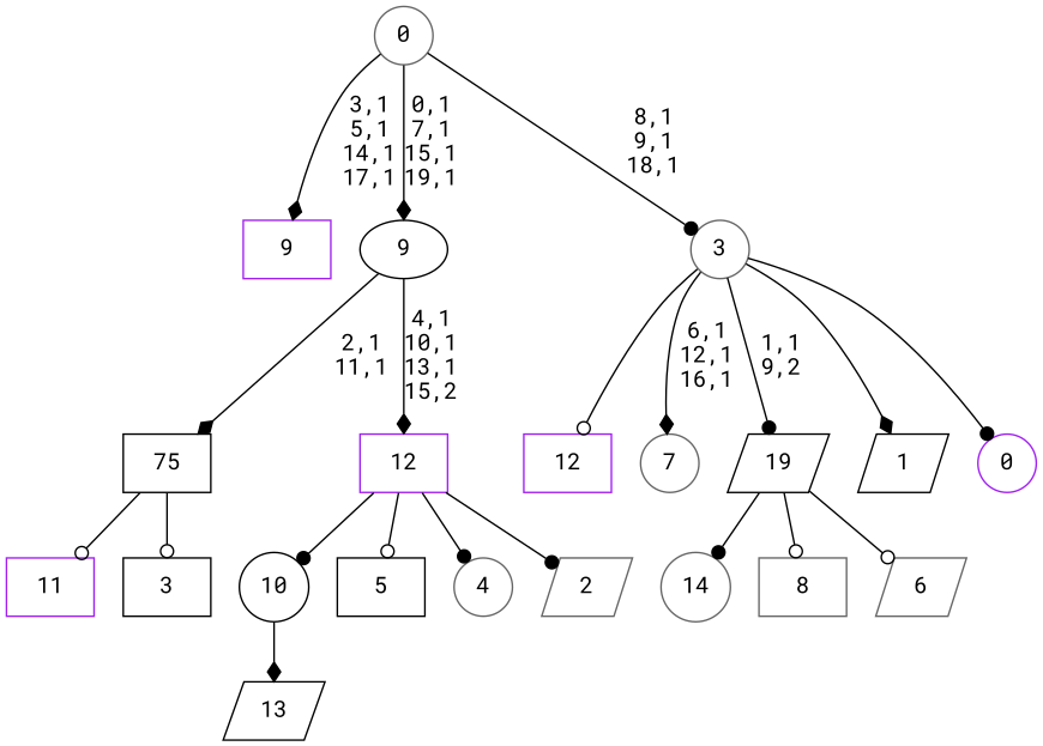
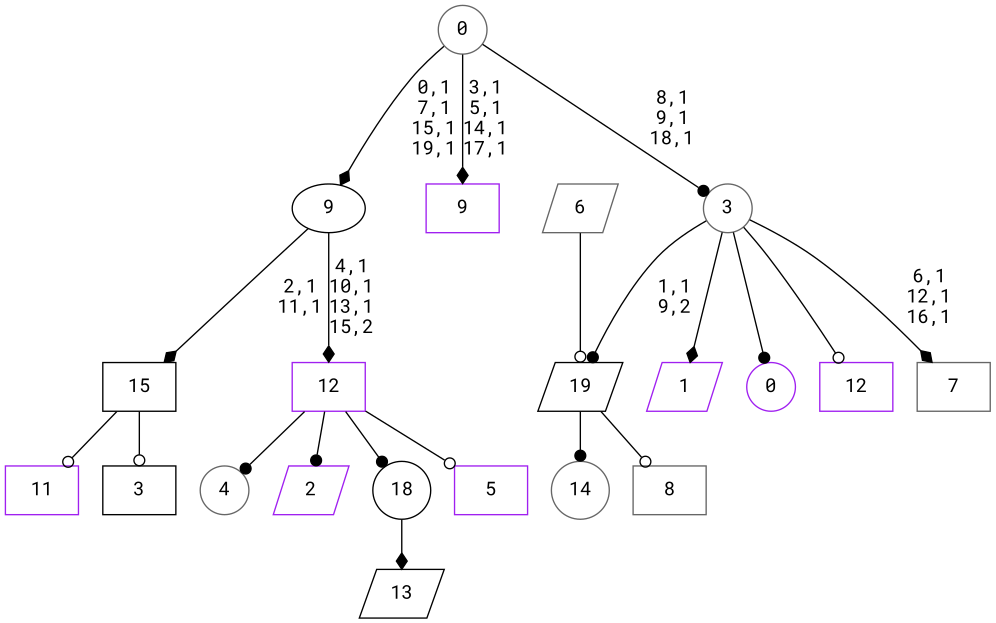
  digraph {
    fontname="Roboto Mono"
    node [color=gray40 fontname="Roboto Mono" shape=box]
    edge [arrowhead=diamond fontname="Roboto Mono"]
    n1 [label=14 shape=circle]
    n2 [color=black label=13 shape=parallelogram]
    n3 [color=purple label=12]
    n4 [color=purple label=11]
-   n5 [color=black label=10 shape=circle]
+   n5 [color=black label=18 shape=circle]
    n6 [color=purple label=9]
    n7 [label=8]
-   n8 [label=7 shape=circle]
+   n8 [label=7]
    n9 [label=6 shape=parallelogram]
    19 [color=black shape=parallelogram]
-   n11 [color=black label=5]
+   n11 [color=purple label=5]
    n12 [label=4 shape=circle]
    n13 [color=black label=3]
-   15 [color=black label=75]
-   n15 [label=2 shape=parallelogram]
+   15 [color=black]
+   n15 [color=purple label=2 shape=parallelogram]
    12 [color=purple]
    9 [color=black shape=ellipse]
-   n18 [color=black label=1 shape=parallelogram]
+   n18 [color=purple label=1 shape=parallelogram]
    n19 [color=purple label=0 shape=circle]
    3 [shape=circle]
    0 [shape=circle]
    n5 -> n2
    19 -> n1 [arrowhead=dot]
    19 -> n7 [arrowhead=odot]
-   19 -> n9 [arrowhead=odot]
+   n9 -> 19 [arrowhead=odot]
    15 -> n4 [arrowhead=odot]
    15 -> n13 [arrowhead=odot]
    12 -> n5 [arrowhead=dot]
    12 -> n11 [arrowhead=odot]
    12 -> n12 [arrowhead=dot]
    12 -> n15 [arrowhead=dot]
    9 -> 15 [label="2,1\n11,1"]
    9 -> 12 [label="4,1\n10,1\n13,1\n15,2"]
    3 -> n3 [arrowhead=odot]
    3 -> n8 [label="6,1\n12,1\n16,1"]
    3 -> 19 [arrowhead=dot label="1,1\n9,2"]
    3 -> n18
    3 -> n19 [arrowhead=dot]
    0 -> n6 [label="3,1\n5,1\n14,1\n17,1"]
    0 -> 9 [label="0,1\n7,1\n15,1\n19,1"]
    0 -> 3 [arrowhead=dot label="8,1\n9,1\n18,1"]
  }
